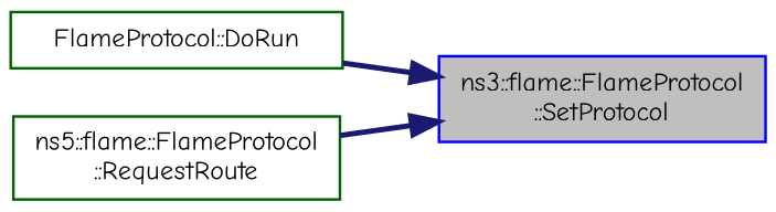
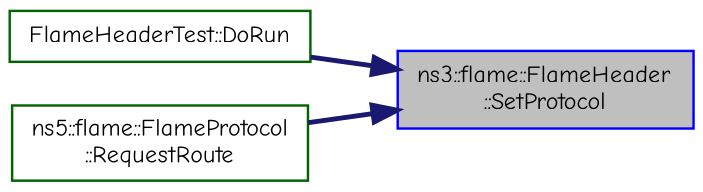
  digraph {
    fontname="Comic Neue"
    rankdir=RL
    node [color=darkgreen fillcolor=white fontname="Comic Neue" fontsize=10 shape=record style=filled]
    edge [color=midnightblue dir=back fontname="Comic Neue" fontsize=10 labelfontname=Helvetica labelfontsize=10 style=bold]
-   n1 [color=blue fillcolor=grey75 fontcolor=black height=0.2 label="ns3::flame::FlameProtocol\l::SetProtocol" width=0.4]
-   n2 [height=0.2 label="FlameProtocol::DoRun" width=0.4]
+   n1 [color=blue fillcolor=grey75 fontcolor=black height=0.2 label="ns3::flame::FlameHeader\l::SetProtocol" width=0.4]
+   n2 [height=0.2 label="FlameHeaderTest::DoRun" width=0.4]
    n3 [height=0.2 label="ns5::flame::FlameProtocol\l::RequestRoute" width=0.4]
    n1 -> n2
    n1 -> n3
  }
